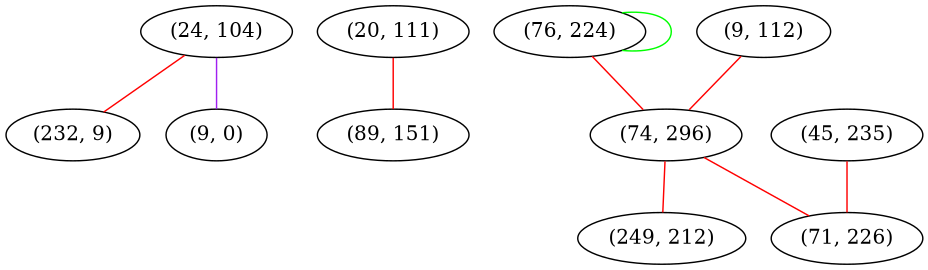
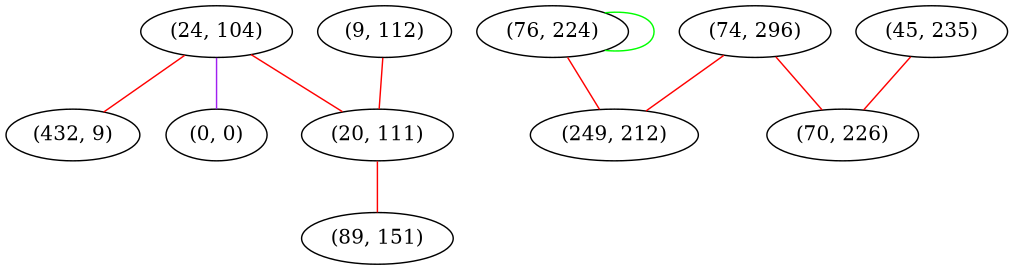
  graph {
    edge [color=red weight=1]
    "(24, 104)"
-   "(232, 9)"
-   "(0, 0)" [label="(9, 0)"]
+   "(232, 9)" [label="(432, 9)"]
+   "(0, 0)"
    "(20, 111)"
    "(89, 151)"
    "(76, 224)"
    n7 [label="(74, 296)"]
    "(249, 212)"
-   "(71, 226)"
+   "(71, 226)" [label="(70, 226)"]
    "(9, 112)"
    "(45, 235)"
    "(24, 104)" -- "(232, 9)"
    "(24, 104)" -- "(0, 0)" [color=purple weight=4]
+   "(24, 104)" -- "(20, 111)"
    "(20, 111)" -- "(89, 151)"
    "(76, 224)" -- "(76, 224)" [color=green weight=2]
-   "(76, 224)" -- n7
+   "(76, 224)" -- "(249, 212)"
    n7 -- "(249, 212)"
    n7 -- "(71, 226)"
-   "(9, 112)" -- n7
+   "(9, 112)" -- "(20, 111)"
    "(45, 235)" -- "(71, 226)"
  }
